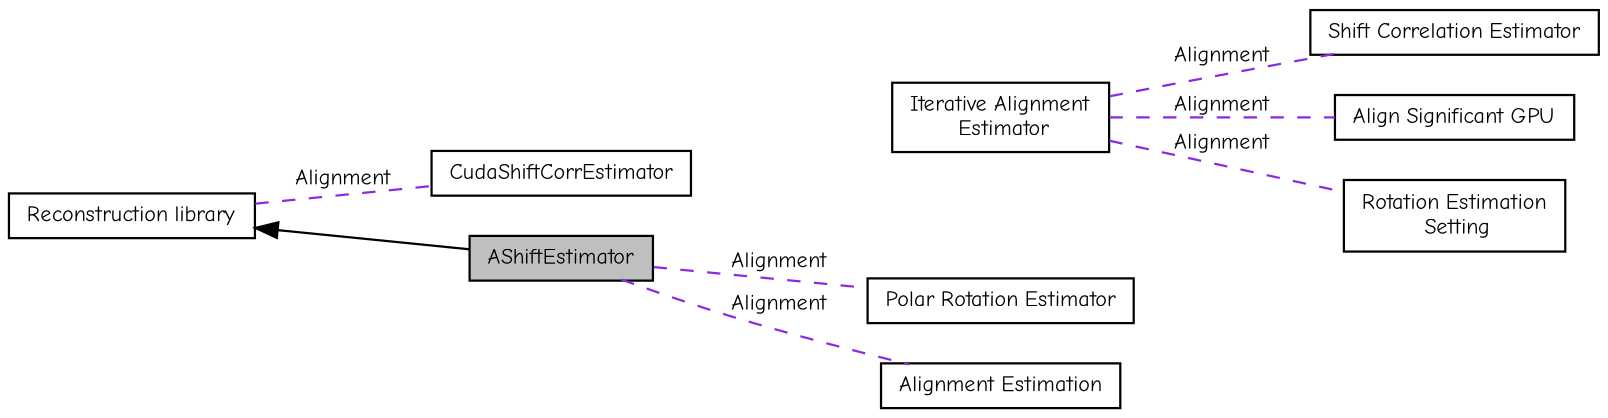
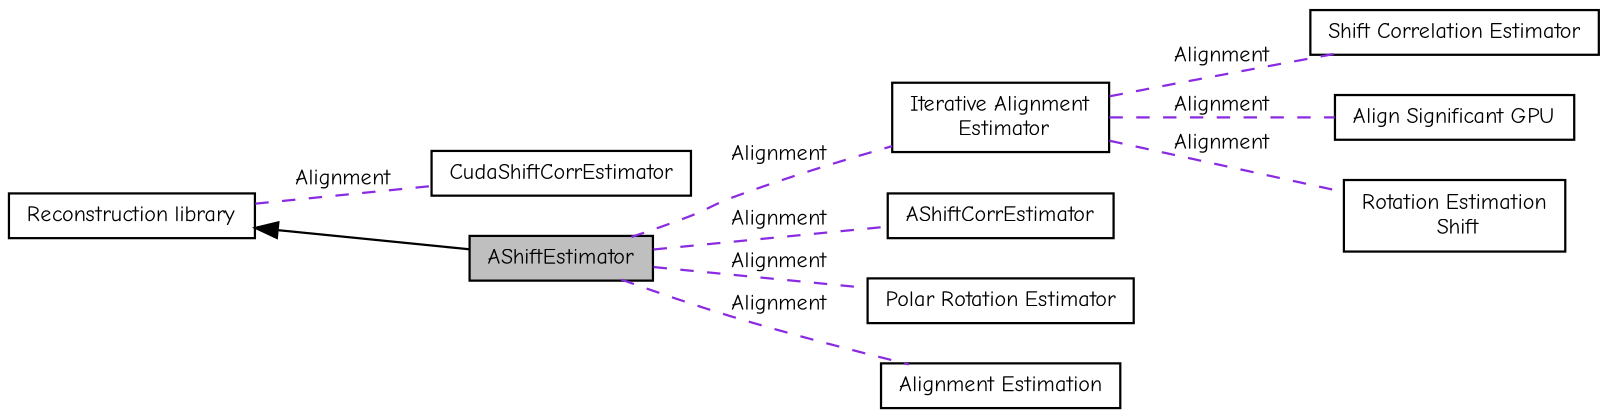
  digraph {
    fontname="Comic Neue"
    rankdir=LR
    node [color=black fillcolor=white fontname="Comic Neue" fontsize=10 shape=record style=filled]
    edge [color=blueviolet dir=none fontname="Comic Neue" fontsize=10 labelfontname=Helvetica labelfontsize=10 shape=plaintext style=dashed]
    n1 [height=0.2 label=CudaShiftCorrEstimator width=0.4]
    n2 [height=0.2 label="Shift Correlation Estimator" width=0.4]
    n3 [height=0.2 label="Align Significant GPU" width=0.4]
    n4 [height=0.2 label="Iterative Alignment\l Estimator" width=0.4]
-   n5 [height=0.2 label="Rotation Estimation\l Setting" width=0.4]
+   n5 [height=0.2 label="Rotation Estimation\l Shift" width=0.4]
    n6 [fillcolor=grey75 fontcolor=black height=0.2 label=AShiftEstimator width=0.4]
+   n7 [height=0.2 label=AShiftCorrEstimator width=0.4]
    n8 [height=0.2 label="Polar Rotation Estimator" width=0.4]
    n9 [height=0.2 label="Alignment Estimation" width=0.4]
    n10 [height=0.2 label="Reconstruction library" width=0.4]
    n4 -> n2 [label=Alignment]
    n4 -> n3 [label=Alignment]
    n4 -> n5 [label=Alignment]
+   n6 -> n4 [label=Alignment]
+   n6 -> n7 [label=Alignment]
    n6 -> n8 [label=Alignment]
    n6 -> n9 [label=Alignment]
    n10 -> n1 [label=Alignment]
    n10 -> n6 [dir=back style=solid color=""]
  }
